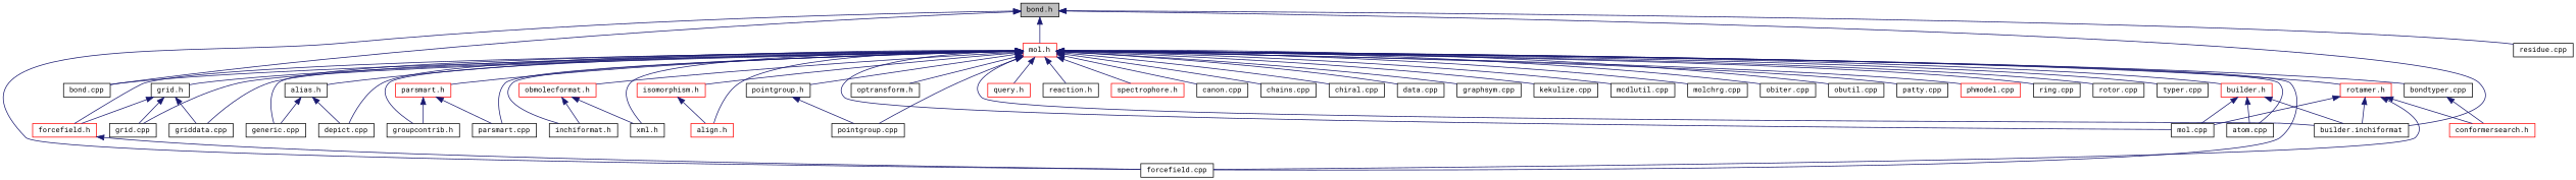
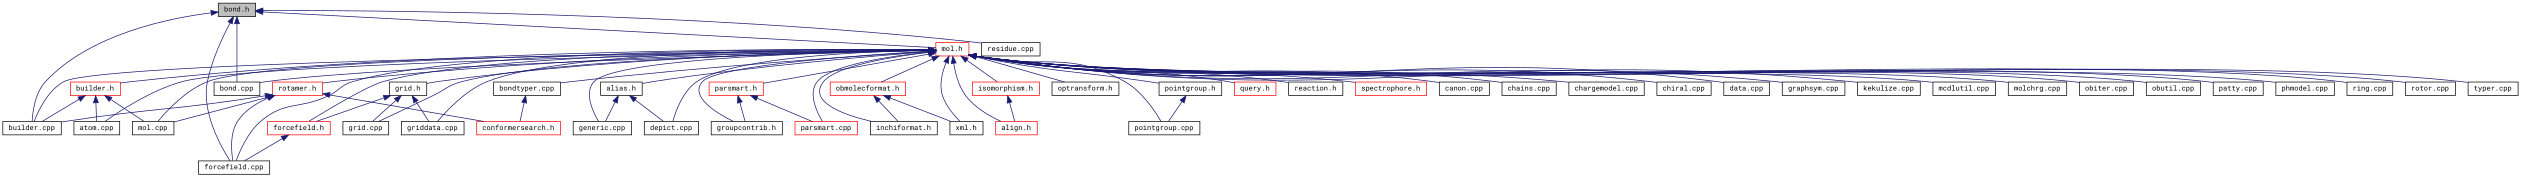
  digraph {
    fontname="Roboto Mono"
    node [color=black fillcolor=white fontname="Roboto Mono" fontsize=10 shape=record style=filled]
    edge [color=midnightblue dir=back fontname="Roboto Mono" fontsize=10 labelfontname=FreeSans labelfontsize=10 style=solid]
    n1 [fillcolor=grey75 fontcolor=black height=0.2 label="bond.h" width=0.4]
    n2 [color=red height=0.2 label="mol.h" width=0.4]
-   n3 [height=0.2 label="builder.inchiformat" width=0.4]
+   n3 [height=0.2 label="builder.cpp" width=0.4]
    n4 [height=0.2 label="forcefield.cpp" width=0.4]
    n5 [height=0.2 label="bond.cpp" width=0.4]
    n6 [height=0.2 label="residue.cpp" width=0.4]
    n7 [height=0.2 label="alias.h" width=0.4]
    n8 [height=0.2 label="generic.cpp" width=0.4]
    n9 [height=0.2 label="depict.cpp" width=0.4]
    n10 [color=red height=0.2 label="builder.h" width=0.4]
    n11 [height=0.2 label="atom.cpp" width=0.4]
    n12 [height=0.2 label="mol.cpp" width=0.4]
    n13 [color=red height=0.2 label="forcefield.h" width=0.4]
    n14 [height=0.2 label="grid.h" width=0.4]
    n15 [height=0.2 label="grid.cpp" width=0.4]
    n16 [height=0.2 label="griddata.cpp" width=0.4]
    n17 [height=0.2 label="groupcontrib.h" width=0.4]
    n18 [height=0.2 label="inchiformat.h" width=0.4]
    n19 [color=red height=0.2 label="isomorphism.h" width=0.4]
    n20 [color=red height=0.2 label="align.h" width=0.4]
    n21 [color=red height=0.2 label="obmolecformat.h" width=0.4]
    n22 [height=0.2 label="xml.h" width=0.4]
    n23 [height=0.2 label="optransform.h" width=0.4]
    n24 [color=red height=0.2 label="parsmart.h" width=0.4]
-   n25 [height=0.2 label="parsmart.cpp" width=0.4]
+   n25 [color=red height=0.2 label="parsmart.cpp" width=0.4]
    n26 [height=0.2 label="pointgroup.h" width=0.4]
    n27 [height=0.2 label="pointgroup.cpp" width=0.4]
    n28 [color=red height=0.2 label="query.h" width=0.4]
    n29 [height=0.2 label="reaction.h" width=0.4]
    n30 [color=red height=0.2 label="rotamer.h" width=0.4]
    n31 [color=red height=0.2 label="spectrophore.h" width=0.4]
    n32 [height=0.2 label="bondtyper.cpp" width=0.4]
    n33 [height=0.2 label="canon.cpp" width=0.4]
    n34 [height=0.2 label="chains.cpp" width=0.4]
+   n35 [height=0.2 label="chargemodel.cpp" width=0.4]
    n36 [height=0.2 label="chiral.cpp" width=0.4]
    n37 [height=0.2 label="data.cpp" width=0.4]
    n38 [height=0.2 label="graphsym.cpp" width=0.4]
    n39 [height=0.2 label="kekulize.cpp" width=0.4]
    n40 [height=0.2 label="mcdlutil.cpp" width=0.4]
    n41 [height=0.2 label="molchrg.cpp" width=0.4]
    n42 [height=0.2 label="obiter.cpp" width=0.4]
    n43 [height=0.2 label="obutil.cpp" width=0.4]
    n44 [height=0.2 label="patty.cpp" width=0.4]
-   n45 [color=red height=0.2 label="phmodel.cpp" width=0.4]
+   n45 [height=0.2 label="phmodel.cpp" width=0.4]
    n46 [height=0.2 label="ring.cpp" width=0.4]
    n47 [height=0.2 label="rotor.cpp" width=0.4]
    n48 [height=0.2 label="typer.cpp" width=0.4]
    n49 [color=red height=0.2 label="conformersearch.h" width=0.4]
    n1 -> n2
    n1 -> n3
    n1 -> n4
    n1 -> n5
    n1 -> n6
    n2 -> n3
    n2 -> n4
    n2 -> n5
    n2 -> n7
    n2 -> n8
    n2 -> n9
    n2 -> n10
    n2 -> n11
    n2 -> n12
    n2 -> n13
    n2 -> n14
    n2 -> n15
    n2 -> n16
    n2 -> n17
    n2 -> n18
    n2 -> n19
    n2 -> n20
    n2 -> n21
    n2 -> n22
    n2 -> n23
    n2 -> n24
    n2 -> n25
    n2 -> n26
    n2 -> n27
    n2 -> n28
    n2 -> n29
    n2 -> n30
    n2 -> n31
    n2 -> n32
    n2 -> n33
    n2 -> n34
+   n2 -> n35
    n2 -> n36
    n2 -> n37
    n2 -> n38
    n2 -> n39
    n2 -> n40
    n2 -> n41
    n2 -> n42
    n2 -> n43
    n2 -> n44
    n2 -> n45
    n2 -> n46
    n2 -> n47
    n2 -> n48
    n7 -> n8
    n7 -> n9
    n10 -> n3
    n10 -> n11
    n10 -> n12
    n13 -> n4
    n14 -> n13
    n14 -> n15
    n14 -> n16
    n19 -> n20
    n21 -> n18
    n21 -> n22
    n24 -> n17
    n24 -> n25
    n26 -> n27
    n30 -> n3
    n30 -> n4
    n30 -> n12
    n30 -> n49
    n32 -> n49
  }
